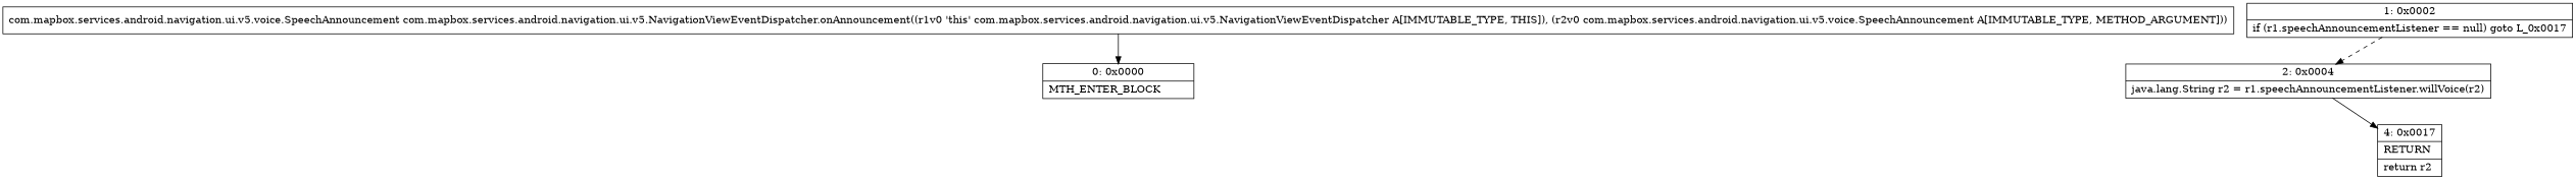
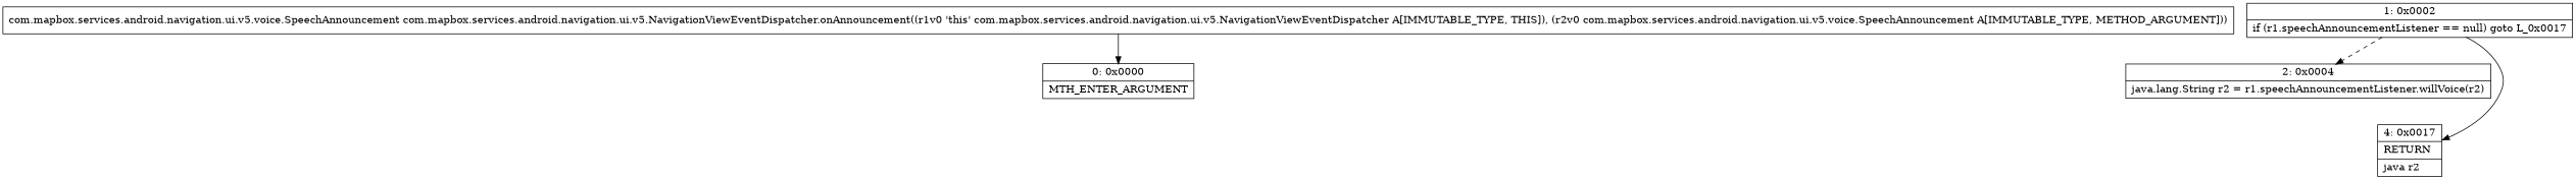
  digraph {
    node [shape=record]
-   n1 [label="{0\:\ 0x0000|MTH_ENTER_BLOCK\l}"]
+   n1 [label="{0\:\ 0x0000|MTH_ENTER_ARGUMENT\l}"]
    n2 [label="{1\:\ 0x0002|if (r1.speechAnnouncementListener == null) goto L_0x0017\l}"]
    n3 [label="{2\:\ 0x0004|java.lang.String r2 = r1.speechAnnouncementListener.willVoice(r2)\l}"]
-   n4 [label="{4\:\ 0x0017|RETURN\l|return r2\l}"]
+   n4 [label="{4\:\ 0x0017|RETURN\l|java r2\l}"]
    n5 [label="{com.mapbox.services.android.navigation.ui.v5.voice.SpeechAnnouncement com.mapbox.services.android.navigation.ui.v5.NavigationViewEventDispatcher.onAnnouncement((r1v0 'this' com.mapbox.services.android.navigation.ui.v5.NavigationViewEventDispatcher A[IMMUTABLE_TYPE, THIS]), (r2v0 com.mapbox.services.android.navigation.ui.v5.voice.SpeechAnnouncement A[IMMUTABLE_TYPE, METHOD_ARGUMENT])) }"]
    n2 -> n3 [style=dashed]
-   n3 -> n4
+   n2 -> n4
    n5 -> n1
  }
